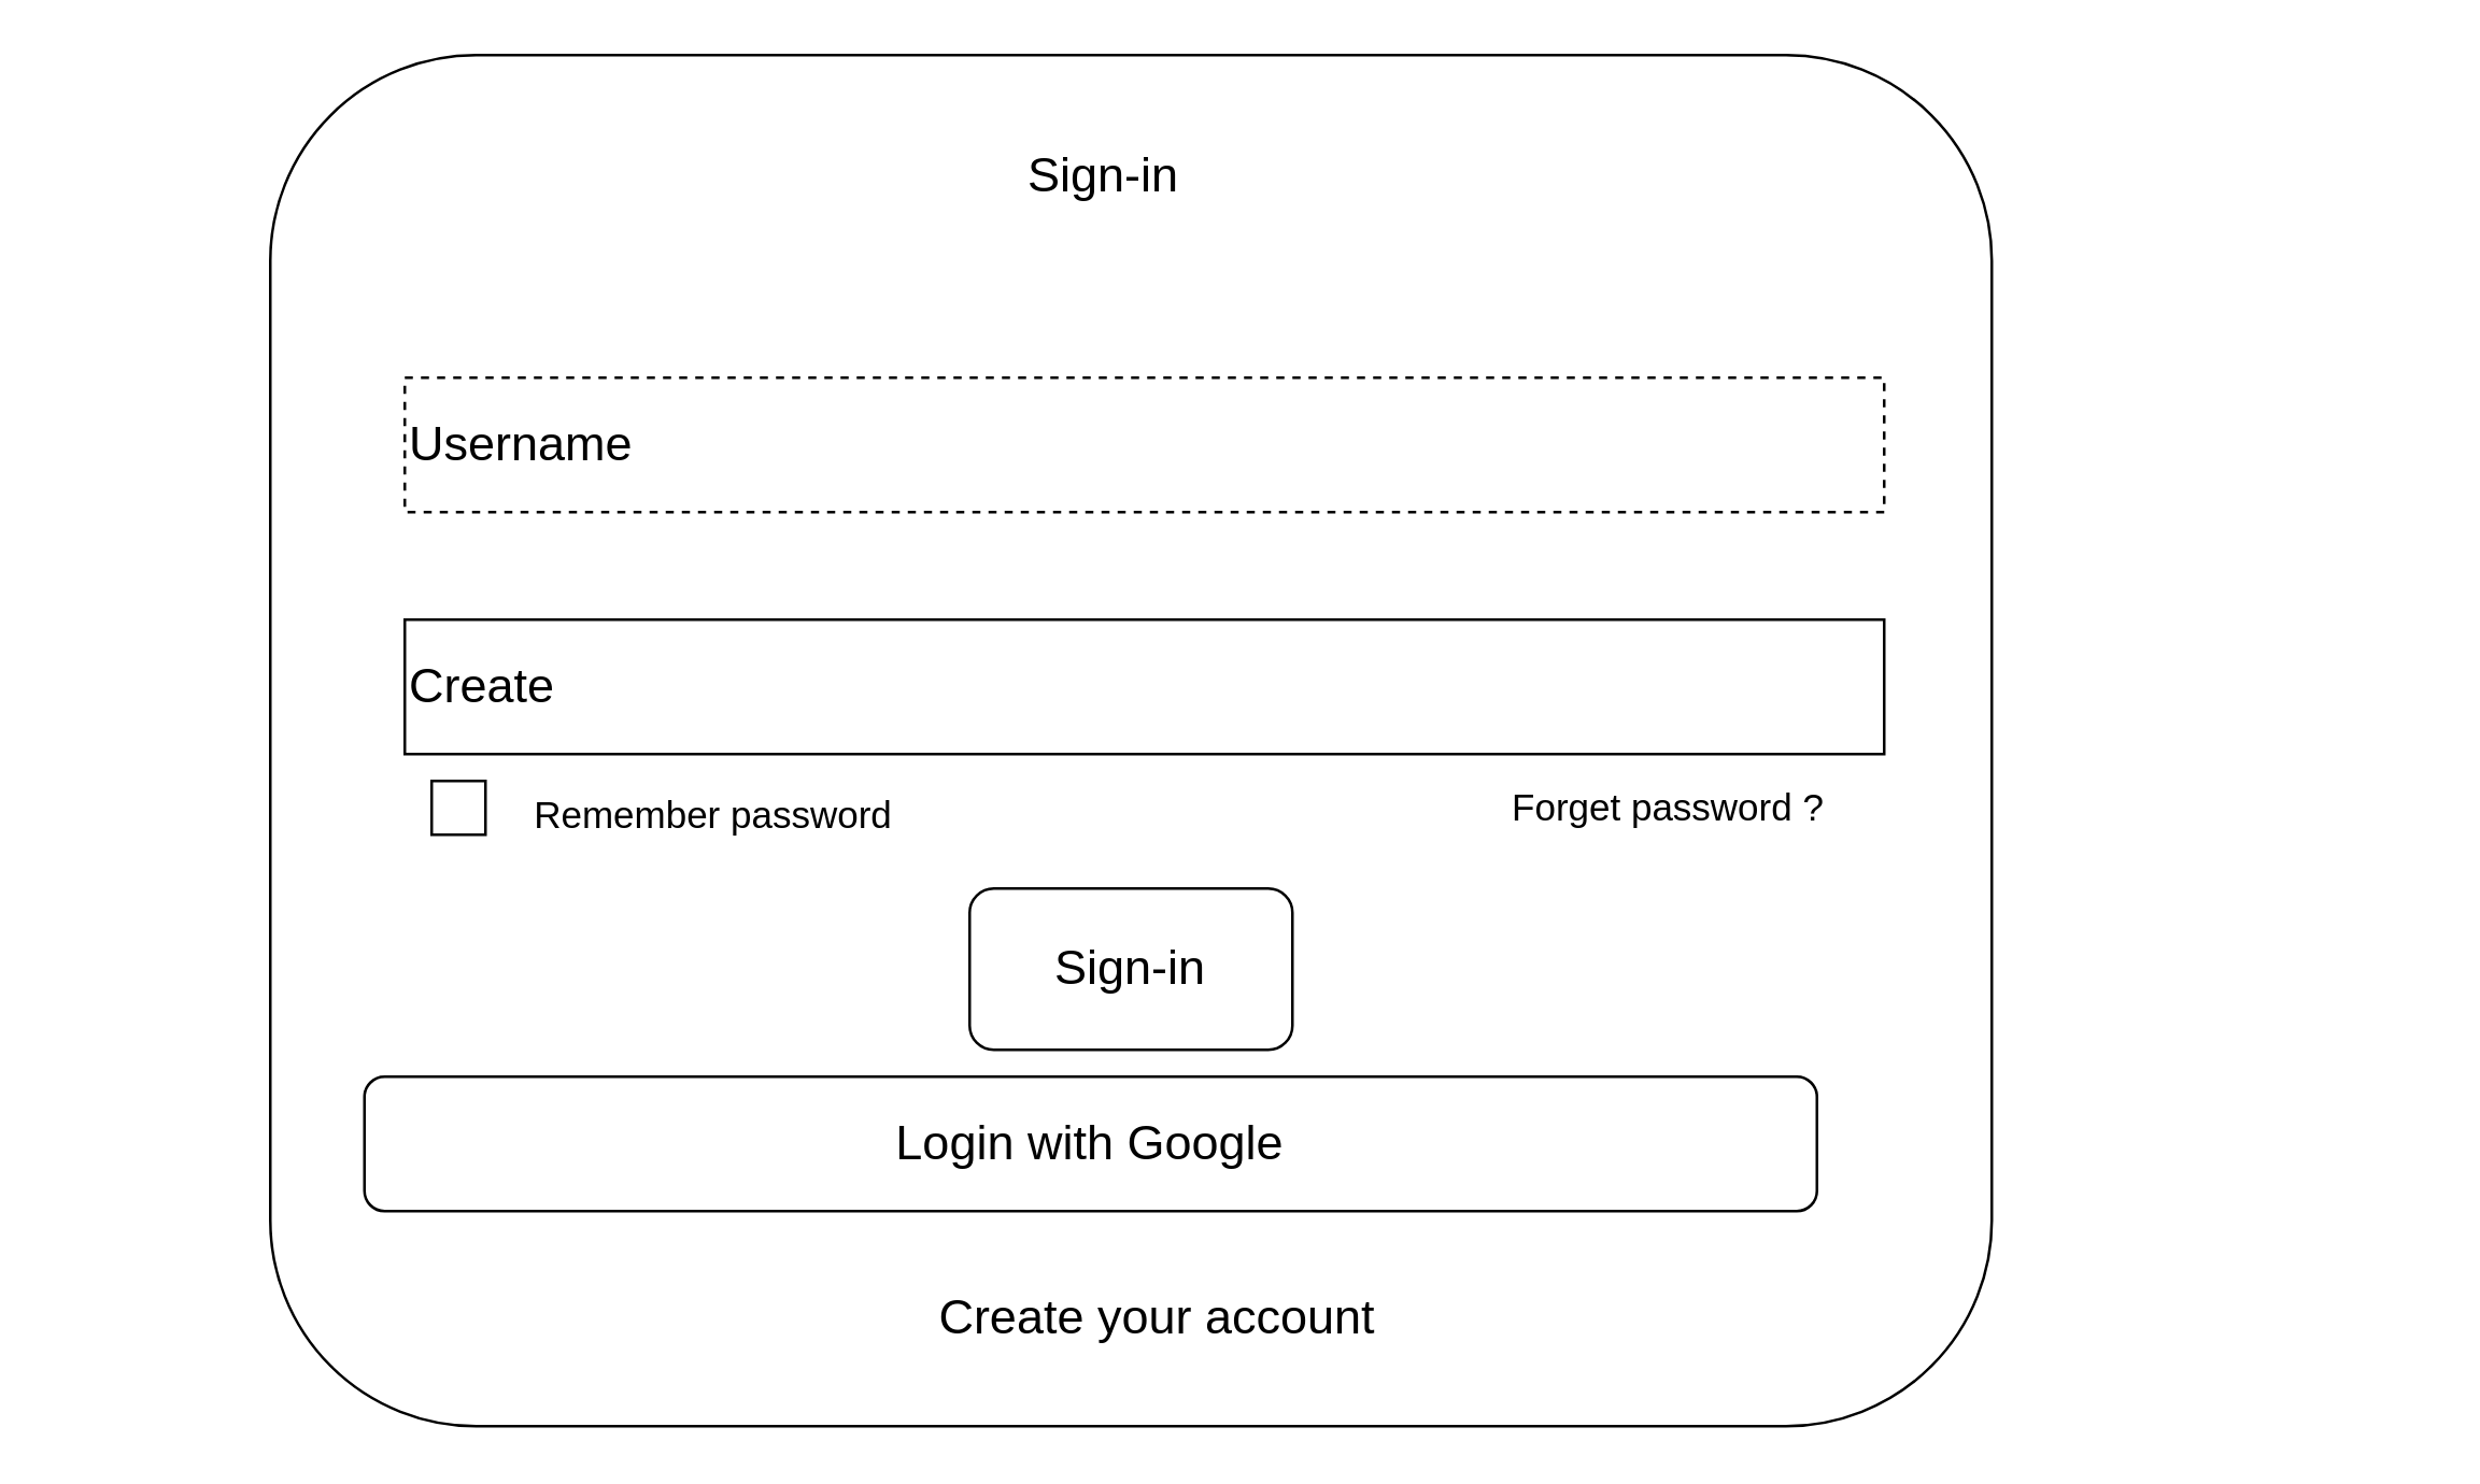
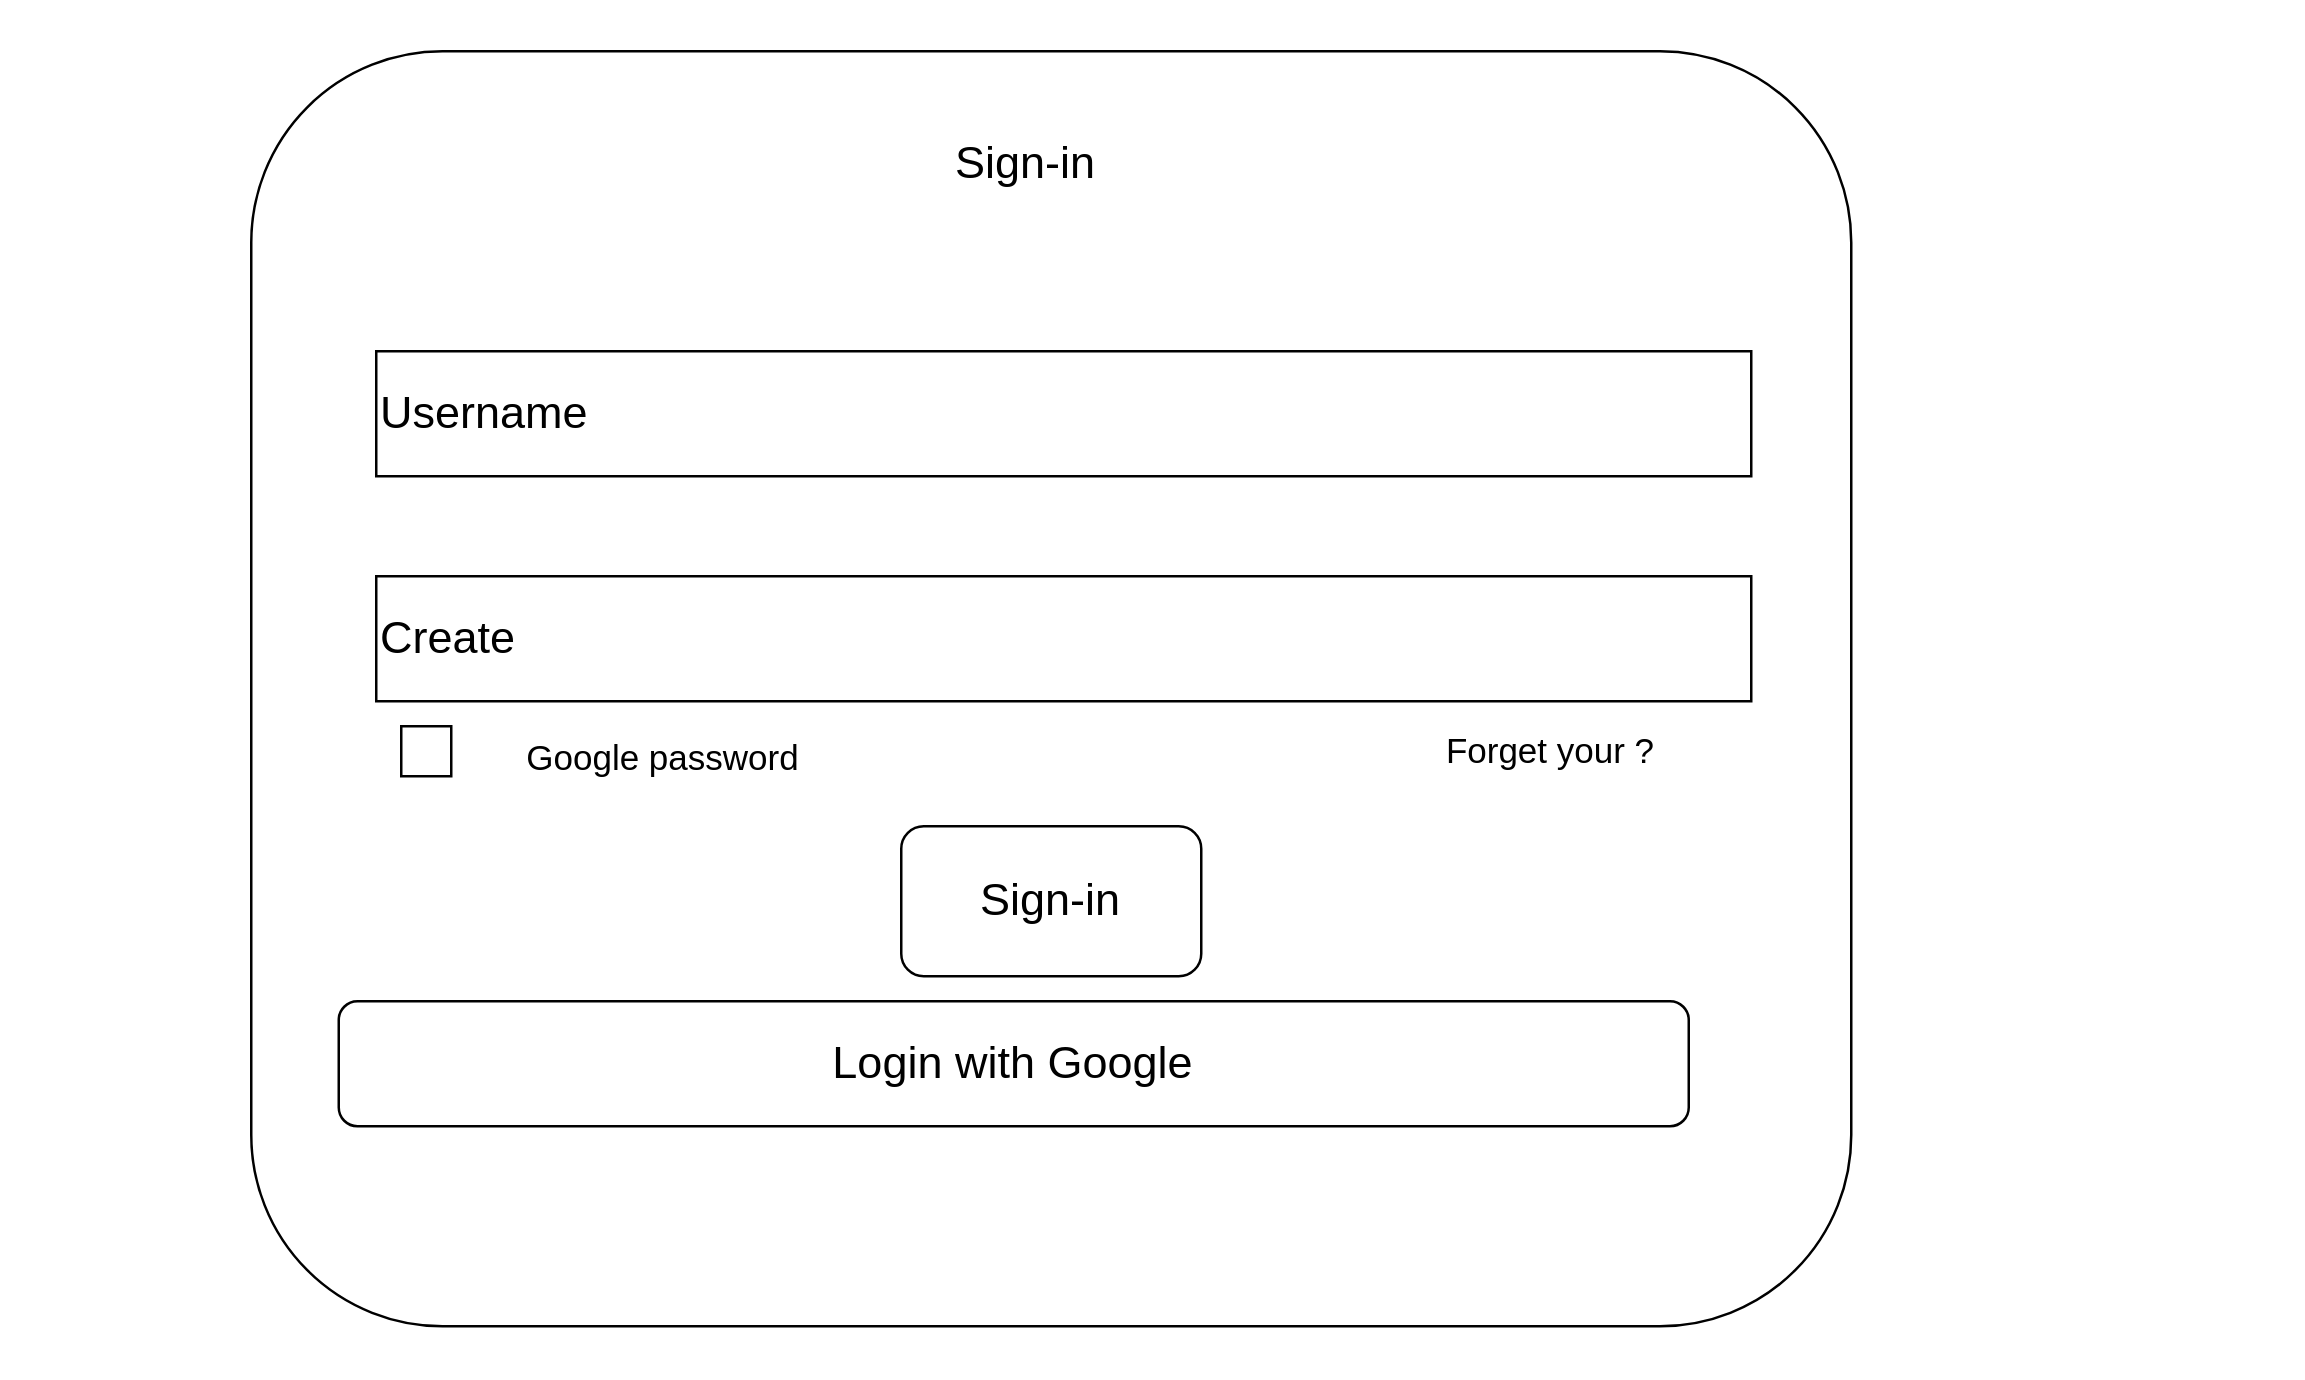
  <mxCell id="0" />
  <mxCell id="1" parent="0" />
  <mxCell id="2" value="" style="rounded=1;whiteSpace=wrap;html=1;fontSize=18;" parent="1" vertex="1"><mxGeometry x="100" y="20" width="640" height="510" as="geometry" /></mxCell>
  <mxCell id="3" value="Sign-in" style="text;html=1;strokeColor=none;fillColor=none;align=center;verticalAlign=middle;whiteSpace=wrap;rounded=0;fontSize=18;" parent="1" vertex="1"><mxGeometry x="220" y="40" width="380" height="50" as="geometry" /></mxCell>
- <mxCell id="4" value="Username" style="rounded=0;whiteSpace=wrap;html=1;fontSize=18;align=left;dashed=1;" parent="1" vertex="1"><mxGeometry x="150" y="140" width="550" height="50" as="geometry" /></mxCell>
+ <mxCell id="4" value="Username" style="rounded=0;whiteSpace=wrap;html=1;fontSize=18;align=left;" parent="1" vertex="1"><mxGeometry x="150" y="140" width="550" height="50" as="geometry" /></mxCell>
  <mxCell id="5" value="Create" style="rounded=0;whiteSpace=wrap;html=1;fontSize=18;align=left;" parent="1" vertex="1"><mxGeometry x="150" y="230" width="550" height="50" as="geometry" /></mxCell>
  <mxCell id="6" value="Sign-in" style="rounded=1;whiteSpace=wrap;html=1;fontSize=18;" parent="1" vertex="1"><mxGeometry x="360" y="330" width="120" height="60" as="geometry" /></mxCell>
  <mxCell id="7" value="Login with Google" style="rounded=1;whiteSpace=wrap;html=1;fontSize=18;" parent="1" vertex="1"><mxGeometry x="135" y="400" width="540" height="50" as="geometry" /></mxCell>
- <mxCell id="8" value="Create your account" style="text;html=1;strokeColor=none;fillColor=none;align=center;verticalAlign=middle;whiteSpace=wrap;rounded=0;fontSize=18;" parent="1" vertex="1"><mxGeometry x="300" y="470" width="260" height="40" as="geometry" /></mxCell>
  <mxCell id="9" value="" style="rounded=0;whiteSpace=wrap;html=1;fontSize=36;" parent="1" vertex="1"><mxGeometry x="160" y="290" width="20" height="20" as="geometry" /></mxCell>
- <mxCell id="10" value="&lt;font style=&quot;font-size: 14px;&quot;&gt;Remember password&lt;/font&gt;" style="text;html=1;strokeColor=none;fillColor=none;align=center;verticalAlign=middle;whiteSpace=wrap;rounded=0;fontSize=36;" parent="1" vertex="1"><mxGeometry x="20" y="270" width="490" height="50" as="geometry" /></mxCell>
- <mxCell id="11" value="Forget password ?" style="text;html=1;strokeColor=none;fillColor=none;align=center;verticalAlign=middle;whiteSpace=wrap;rounded=0;fontSize=14;" parent="1" vertex="1"><mxGeometry x="340" y="290" width="560" height="20" as="geometry" /></mxCell>
+ <mxCell id="10" value="&lt;font style=&quot;font-size: 14px;&quot;&gt;Google password&lt;/font&gt;" style="text;html=1;strokeColor=none;fillColor=none;align=center;verticalAlign=middle;whiteSpace=wrap;rounded=0;fontSize=36;" parent="1" vertex="1"><mxGeometry x="20" y="270" width="490" height="50" as="geometry" /></mxCell>
+ <mxCell id="11" value="Forget your ?" style="text;html=1;strokeColor=none;fillColor=none;align=center;verticalAlign=middle;whiteSpace=wrap;rounded=0;fontSize=14;" parent="1" vertex="1"><mxGeometry x="340" y="290" width="560" height="20" as="geometry" /></mxCell>
